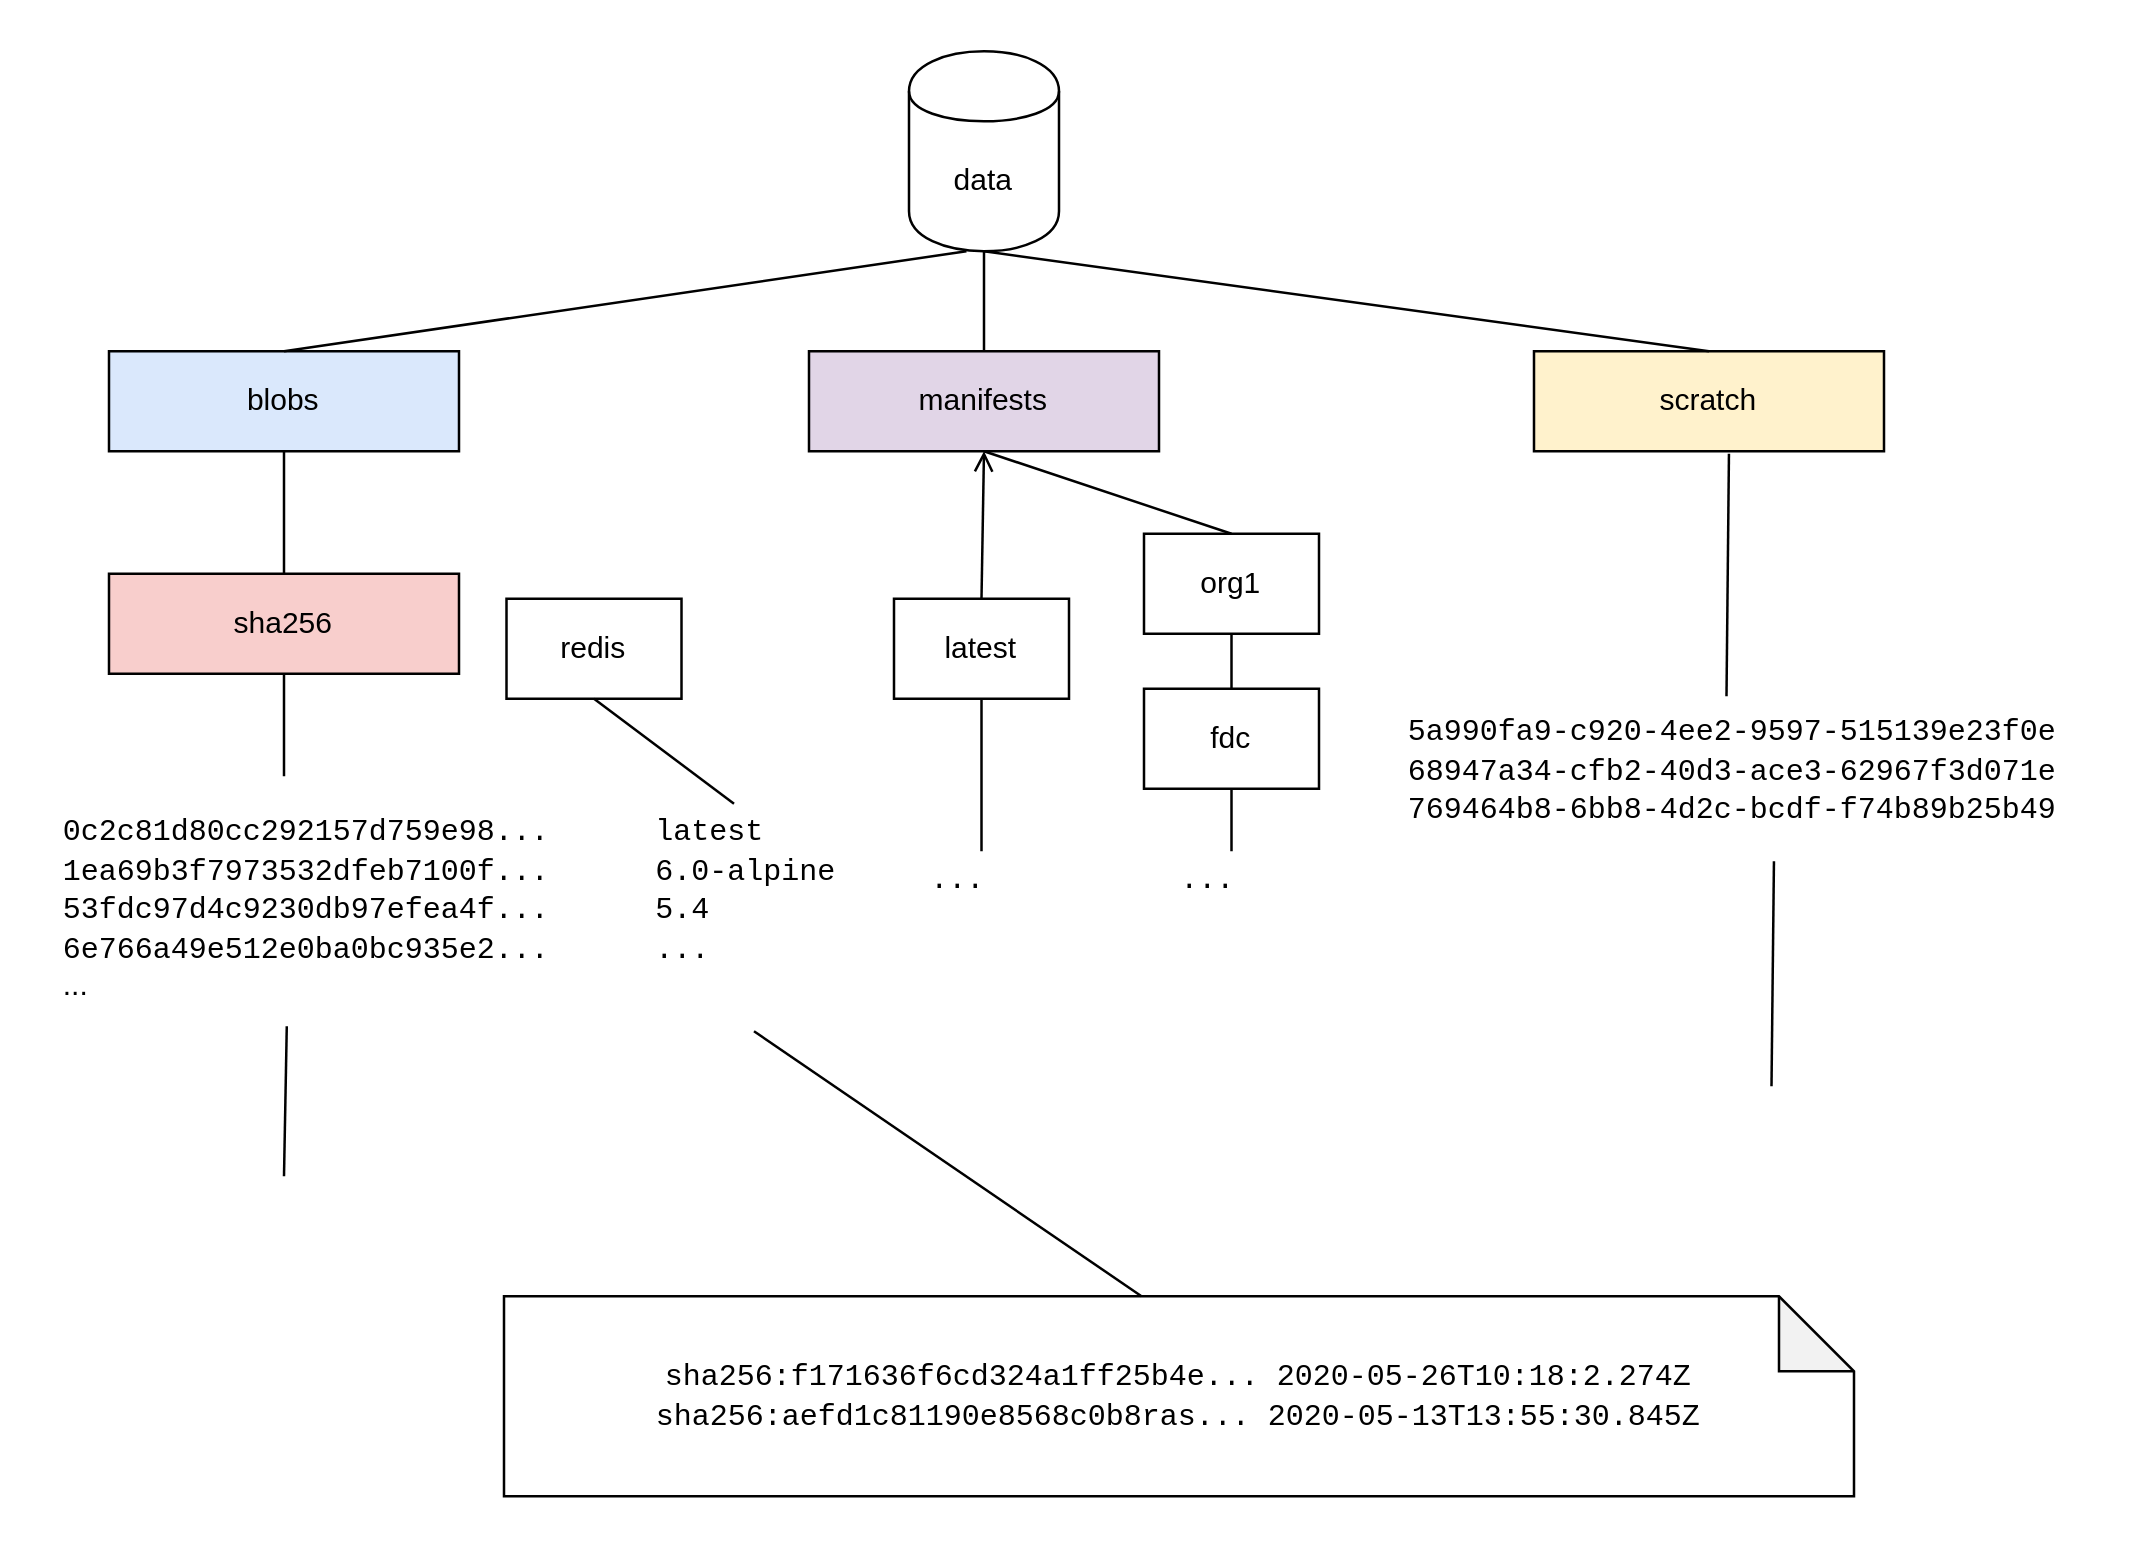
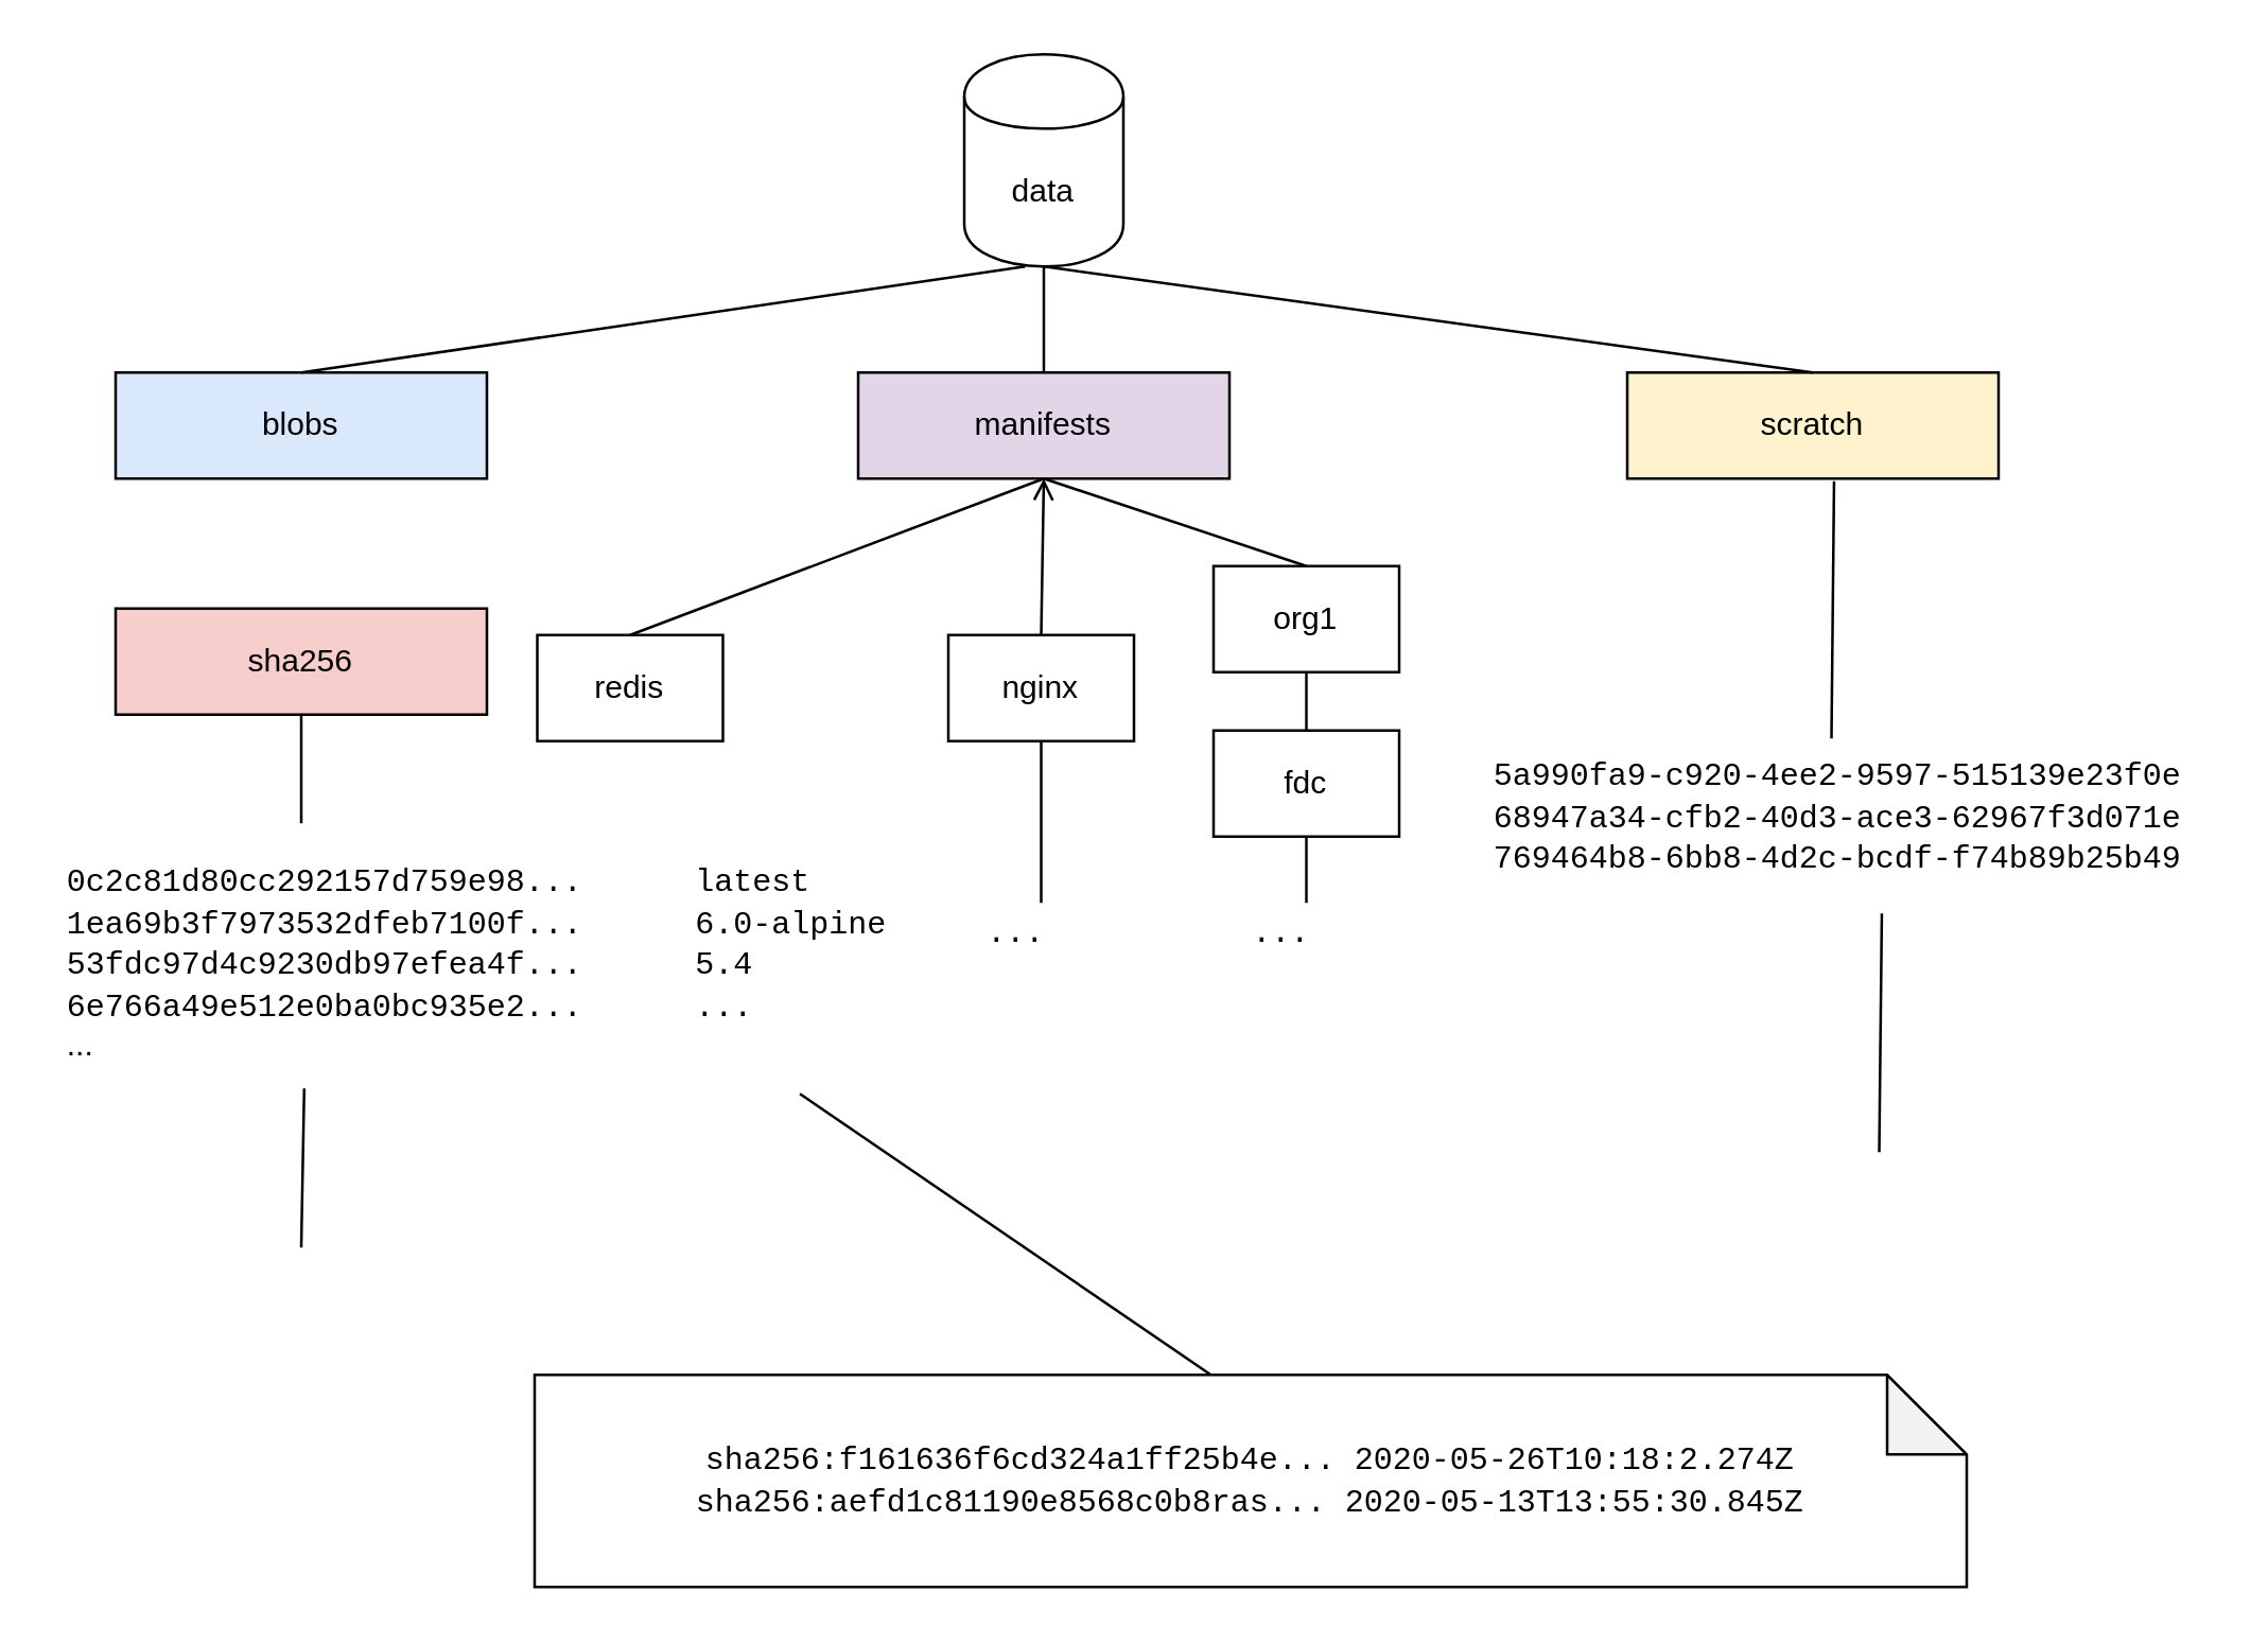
  <mxCell id="0" />
  <mxCell id="1" parent="0" />
  <mxCell id="2" value="data" style="shape=cylinder;whiteSpace=wrap;html=1;boundedLbl=1;backgroundOutline=1;" vertex="1" parent="1"><mxGeometry x="363" y="20" width="60" height="80" as="geometry" /></mxCell>
  <mxCell id="3" value="blobs" style="rounded=0;whiteSpace=wrap;html=1;fillColor=#dae8fc;" vertex="1" parent="1"><mxGeometry x="43" y="140" width="140" height="40" as="geometry" /></mxCell>
  <mxCell id="4" value="&lt;div&gt;&lt;font face=&quot;Courier New&quot;&gt;&lt;br&gt;&lt;/font&gt;&lt;/div&gt;&lt;div&gt;&lt;font face=&quot;Courier New&quot;&gt;0c2c81d80cc292157d759e98...&lt;/font&gt;&lt;/div&gt;&lt;div&gt;&lt;font face=&quot;Courier New&quot;&gt;1ea69b3f7973532dfeb7100f...&lt;/font&gt;&lt;/div&gt;&lt;div&gt;&lt;font face=&quot;Courier New&quot;&gt;53fdc97d4c9230db97efea4f...&lt;/font&gt;&lt;/div&gt;&lt;div&gt;&lt;font face=&quot;Courier New&quot;&gt;6e766a49e512e0ba0bc935e2...&lt;/font&gt;&lt;br&gt;&lt;/div&gt;&lt;div&gt;...&lt;br&gt;&lt;/div&gt;" style="text;html=1;strokeColor=none;fillColor=none;spacing=5;spacingTop=-20;whiteSpace=wrap;overflow=hidden;rounded=0;" vertex="1" parent="1"><mxGeometry x="20" y="320" width="223" height="90" as="geometry" /></mxCell>
  <mxCell id="5" value="sha256" style="rounded=0;whiteSpace=wrap;html=1;fillColor=#f8cecc;" vertex="1" parent="1"><mxGeometry x="43" y="229" width="140" height="40" as="geometry" /></mxCell>
  <mxCell id="6" value="manifests" style="rounded=0;whiteSpace=wrap;html=1;fillColor=#e1d5e7;" vertex="1" parent="1"><mxGeometry x="323" y="140" width="140" height="40" as="geometry" /></mxCell>
  <mxCell id="7" value="redis" style="rounded=0;whiteSpace=wrap;html=1;" vertex="1" parent="1"><mxGeometry x="202" y="239" width="70" height="40" as="geometry" /></mxCell>
  <mxCell id="8" value="org1" style="rounded=0;whiteSpace=wrap;html=1;" vertex="1" parent="1"><mxGeometry x="457" y="213" width="70" height="40" as="geometry" /></mxCell>
- <mxCell id="9" value="latest" style="rounded=0;whiteSpace=wrap;html=1;" vertex="1" parent="1"><mxGeometry x="357" y="239" width="70" height="40" as="geometry" /></mxCell>
+ <mxCell id="9" value="nginx" style="rounded=0;whiteSpace=wrap;html=1;" vertex="1" parent="1"><mxGeometry x="357" y="239" width="70" height="40" as="geometry" /></mxCell>
  <mxCell id="10" value="fdc" style="rounded=0;whiteSpace=wrap;html=1;" vertex="1" parent="1"><mxGeometry x="457" y="275" width="70" height="40" as="geometry" /></mxCell>
  <mxCell id="11" value="scratch" style="rounded=0;whiteSpace=wrap;html=1;fillColor=#fff2cc;" vertex="1" parent="1"><mxGeometry x="613" y="140" width="140" height="40" as="geometry" /></mxCell>
  <mxCell id="12" value="&lt;div&gt;&lt;font face=&quot;Courier New&quot;&gt;&lt;br&gt;&lt;/font&gt;&lt;/div&gt;&lt;div&gt;&lt;font face=&quot;Courier New&quot;&gt;latest&lt;/font&gt;&lt;/div&gt;&lt;div&gt;&lt;font face=&quot;Courier New&quot;&gt;6.0-alpine&lt;/font&gt;&lt;/div&gt;&lt;div&gt;&lt;font face=&quot;Courier New&quot;&gt;5.4&lt;/font&gt;&lt;/div&gt;&lt;div&gt;&lt;font face=&quot;Courier New&quot;&gt;...&lt;br&gt;&lt;/font&gt;&lt;/div&gt;" style="text;html=1;strokeColor=none;fillColor=none;spacing=5;spacingTop=-20;whiteSpace=wrap;overflow=hidden;rounded=0;" vertex="1" parent="1"><mxGeometry x="257" y="320" width="100" height="90" as="geometry" /></mxCell>
  <mxCell id="13" value="&lt;div&gt;&lt;font face=&quot;Courier New&quot;&gt;&lt;br&gt;&lt;/font&gt;&lt;/div&gt;&lt;div&gt;&lt;font face=&quot;Courier New&quot;&gt;5a990fa9-c920-4ee2-9597-515139e23f0e&lt;/font&gt;&lt;/div&gt;&lt;div&gt;&lt;font face=&quot;Courier New&quot;&gt;68947a34-cfb2-40d3-ace3-62967f3d071e&lt;/font&gt;&lt;/div&gt;&lt;div&gt;&lt;font face=&quot;Courier New&quot;&gt;769464b8-6bb8-4d2c-bcdf-f74b89b25b49&lt;/font&gt;&lt;/div&gt;&lt;div&gt;&lt;font face=&quot;Courier New&quot;&gt;&lt;br&gt;&lt;/font&gt;&lt;/div&gt;" style="text;html=1;strokeColor=none;fillColor=none;spacing=5;spacingTop=-20;whiteSpace=wrap;overflow=hidden;rounded=0;" vertex="1" parent="1"><mxGeometry x="558" y="280" width="275" height="60" as="geometry" /></mxCell>
- <mxCell id="14" value="&lt;font face=&quot;Courier New&quot;&gt;sha256:f171636f6cd324a1ff25b4e... 2020-05-26T10:18:2.274Z&lt;br&gt;sha256:aefd1c81190e8568c0b8ras... 2020-05-13T13:55:30.845Z&lt;/font&gt;" style="shape=note;whiteSpace=wrap;html=1;backgroundOutline=1;darkOpacity=0.05;" vertex="1" parent="1"><mxGeometry x="201" y="518" width="540" height="80" as="geometry" /></mxCell>
+ <mxCell id="14" value="&lt;font face=&quot;Courier New&quot;&gt;sha256:f161636f6cd324a1ff25b4e... 2020-05-26T10:18:2.274Z&lt;br&gt;sha256:aefd1c81190e8568c0b8ras... 2020-05-13T13:55:30.845Z&lt;/font&gt;" style="shape=note;whiteSpace=wrap;html=1;backgroundOutline=1;darkOpacity=0.05;" vertex="1" parent="1"><mxGeometry x="201" y="518" width="540" height="80" as="geometry" /></mxCell>
  <mxCell id="15" value="" style="endArrow=none;html=1;entryX=0.383;entryY=1;entryDx=0;entryDy=0;entryPerimeter=0;exitX=0.5;exitY=0;exitDx=0;exitDy=0;" edge="1" parent="1" source="3" target="2"><mxGeometry width="50" height="50" relative="1" as="geometry"><mxPoint x="793" y="380" as="sourcePoint" /><mxPoint x="843" y="330" as="targetPoint" /></mxGeometry></mxCell>
  <mxCell id="16" value="" style="endArrow=none;html=1;entryX=0.5;entryY=1;entryDx=0;entryDy=0;exitX=0.5;exitY=0;exitDx=0;exitDy=0;" edge="1" parent="1" source="6" target="2"><mxGeometry width="50" height="50" relative="1" as="geometry"><mxPoint x="793" y="380" as="sourcePoint" /><mxPoint x="843" y="330" as="targetPoint" /></mxGeometry></mxCell>
  <mxCell id="17" value="" style="endArrow=none;html=1;entryX=0.5;entryY=1;entryDx=0;entryDy=0;exitX=0.5;exitY=0;exitDx=0;exitDy=0;" edge="1" parent="1" source="11" target="2"><mxGeometry width="50" height="50" relative="1" as="geometry"><mxPoint x="793" y="380" as="sourcePoint" /><mxPoint x="843" y="330" as="targetPoint" /></mxGeometry></mxCell>
  <mxCell id="18" value="" style="endArrow=none;html=1;entryX=0.557;entryY=1.025;entryDx=0;entryDy=0;entryPerimeter=0;exitX=0.48;exitY=-0.033;exitDx=0;exitDy=0;exitPerimeter=0;" edge="1" parent="1" source="13" target="11"><mxGeometry width="50" height="50" relative="1" as="geometry"><mxPoint x="793" y="380" as="sourcePoint" /><mxPoint x="843" y="330" as="targetPoint" /></mxGeometry></mxCell>
- <mxCell id="20" value="" style="endArrow=none;html=1;entryX=0.5;entryY=1;entryDx=0;entryDy=0;exitX=0.5;exitY=0;exitDx=0;exitDy=0;" edge="1" parent="1" source="5" target="3"><mxGeometry width="50" height="50" relative="1" as="geometry"><mxPoint x="793" y="380" as="sourcePoint" /><mxPoint x="843" y="330" as="targetPoint" /></mxGeometry></mxCell>
+ <mxCell id="19" value="" style="endArrow=none;html=1;entryX=0.5;entryY=1;entryDx=0;entryDy=0;exitX=0.5;exitY=0;exitDx=0;exitDy=0;" edge="1" parent="1" source="7" target="6"><mxGeometry width="50" height="50" relative="1" as="geometry"><mxPoint x="793" y="380" as="sourcePoint" /><mxPoint x="843" y="330" as="targetPoint" /></mxGeometry></mxCell>
  <mxCell id="21" value="" style="endArrow=none;html=1;entryX=0.5;entryY=1;entryDx=0;entryDy=0;" edge="1" parent="1" target="5"><mxGeometry width="50" height="50" relative="1" as="geometry"><mxPoint x="113" y="310" as="sourcePoint" /><mxPoint x="843" y="330" as="targetPoint" /></mxGeometry></mxCell>
  <mxCell id="22" value="" style="endArrow=open;html=1;entryX=0.5;entryY=1;entryDx=0;entryDy=0;exitX=0.5;exitY=0;exitDx=0;exitDy=0;" edge="1" parent="1" source="9" target="6"><mxGeometry width="50" height="50" relative="1" as="geometry"><mxPoint x="763" y="380" as="sourcePoint" /><mxPoint x="813" y="330" as="targetPoint" /></mxGeometry></mxCell>
  <mxCell id="23" value="" style="endArrow=none;html=1;entryX=0.5;entryY=1;entryDx=0;entryDy=0;exitX=0.5;exitY=0;exitDx=0;exitDy=0;" edge="1" parent="1" source="8" target="6"><mxGeometry width="50" height="50" relative="1" as="geometry"><mxPoint x="763" y="380" as="sourcePoint" /><mxPoint x="813" y="330" as="targetPoint" /></mxGeometry></mxCell>
  <mxCell id="24" value="" style="endArrow=none;html=1;entryX=0.5;entryY=1;entryDx=0;entryDy=0;exitX=0.5;exitY=0;exitDx=0;exitDy=0;" edge="1" parent="1" source="10" target="8"><mxGeometry width="50" height="50" relative="1" as="geometry"><mxPoint x="763" y="380" as="sourcePoint" /><mxPoint x="813" y="330" as="targetPoint" /></mxGeometry></mxCell>
- <mxCell id="25" value="" style="endArrow=none;html=1;entryX=0.5;entryY=1;entryDx=0;entryDy=0;exitX=0.36;exitY=0.011;exitDx=0;exitDy=0;exitPerimeter=0;" edge="1" parent="1" source="12" target="7"><mxGeometry width="50" height="50" relative="1" as="geometry"><mxPoint x="763" y="380" as="sourcePoint" /><mxPoint x="813" y="330" as="targetPoint" /></mxGeometry></mxCell>
  <mxCell id="26" value="&lt;br&gt;&lt;div&gt;&lt;font face=&quot;Courier New&quot;&gt;...&lt;br&gt;&lt;/font&gt;&lt;/div&gt;" style="text;html=1;strokeColor=none;fillColor=none;spacing=5;spacingTop=-20;whiteSpace=wrap;overflow=hidden;rounded=0;" vertex="1" parent="1"><mxGeometry x="367" y="340" width="50" height="40" as="geometry" /></mxCell>
  <mxCell id="27" value="&lt;br&gt;&lt;div&gt;&lt;font face=&quot;Courier New&quot;&gt;...&lt;br&gt;&lt;/font&gt;&lt;/div&gt;" style="text;html=1;strokeColor=none;fillColor=none;spacing=5;spacingTop=-20;whiteSpace=wrap;overflow=hidden;rounded=0;" vertex="1" parent="1"><mxGeometry x="467" y="340" width="50" height="40" as="geometry" /></mxCell>
  <mxCell id="28" value="" style="endArrow=none;html=1;entryX=0.5;entryY=1;entryDx=0;entryDy=0;exitX=0.5;exitY=0;exitDx=0;exitDy=0;" edge="1" parent="1" source="26" target="9"><mxGeometry width="50" height="50" relative="1" as="geometry"><mxPoint x="743" y="380" as="sourcePoint" /><mxPoint x="793" y="330" as="targetPoint" /></mxGeometry></mxCell>
  <mxCell id="29" value="" style="endArrow=none;html=1;entryX=0.5;entryY=1;entryDx=0;entryDy=0;" edge="1" parent="1" source="27" target="10"><mxGeometry width="50" height="50" relative="1" as="geometry"><mxPoint x="743" y="380" as="sourcePoint" /><mxPoint x="793" y="330" as="targetPoint" /></mxGeometry></mxCell>
  <mxCell id="30" value="" style="endArrow=none;html=1;exitX=0;exitY=0;exitDx=255;exitDy=0;exitPerimeter=0;entryX=0.44;entryY=1.022;entryDx=0;entryDy=0;entryPerimeter=0;" edge="1" parent="1" source="14" target="12"><mxGeometry width="50" height="50" relative="1" as="geometry"><mxPoint x="743" y="380" as="sourcePoint" /><mxPoint x="793" y="330" as="targetPoint" /></mxGeometry></mxCell>
  <mxCell id="31" value="" style="shape=image;html=1;verticalAlign=top;verticalLabelPosition=bottom;labelBackgroundColor=#ffffff;imageAspect=0;aspect=fixed;image=https://cdn0.iconfinder.com/data/icons/octicons/1024/file-binary-128.png" vertex="1" parent="1"><mxGeometry x="88" y="470" width="50" height="50" as="geometry" /></mxCell>
  <mxCell id="32" value="" style="endArrow=none;html=1;exitX=0.5;exitY=0;exitDx=0;exitDy=0;entryX=0.422;entryY=1;entryDx=0;entryDy=0;entryPerimeter=0;" edge="1" parent="1" source="31" target="4"><mxGeometry width="50" height="50" relative="1" as="geometry"><mxPoint x="183" y="560" as="sourcePoint" /><mxPoint x="793" y="330" as="targetPoint" /></mxGeometry></mxCell>
  <mxCell id="33" value="" style="shape=image;html=1;verticalAlign=top;verticalLabelPosition=bottom;labelBackgroundColor=#ffffff;imageAspect=0;aspect=fixed;image=https://cdn0.iconfinder.com/data/icons/octicons/1024/file-binary-128.png" vertex="1" parent="1"><mxGeometry x="683" y="434" width="50" height="50" as="geometry" /></mxCell>
  <mxCell id="34" value="" style="endArrow=none;html=1;exitX=0.5;exitY=0;exitDx=0;exitDy=0;entryX=0.549;entryY=1.067;entryDx=0;entryDy=0;entryPerimeter=0;" edge="1" parent="1" source="33" target="13"><mxGeometry width="50" height="50" relative="1" as="geometry"><mxPoint x="743" y="380" as="sourcePoint" /><mxPoint x="705" y="340" as="targetPoint" /></mxGeometry></mxCell>
